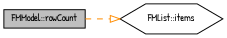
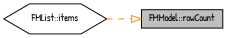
  digraph {
    rankdir=LR
    fontname="Patrick Hand"
    node [color=black fontname="Patrick Hand" fontsize=10 style=filled]
    n1 [fillcolor=grey75 fontcolor=black height=0.2 label="FMModel::rowCount" shape=box width=0.4]
    n2 [fillcolor=white height=0.2 label="FMList::items" shape=hexagon width=0.4]
-   n1 -> n2 [color=darkorange fontname="Patrick Hand" fontsize=10 labelfontname=Helvetica labelfontsize=10 style=dashed arrowhead=onormal]
+   n2 -> n1 [color=darkorange fontname="Patrick Hand" fontsize=10 labelfontname=Helvetica labelfontsize=10 style=dashed arrowhead=onormal]
  }
